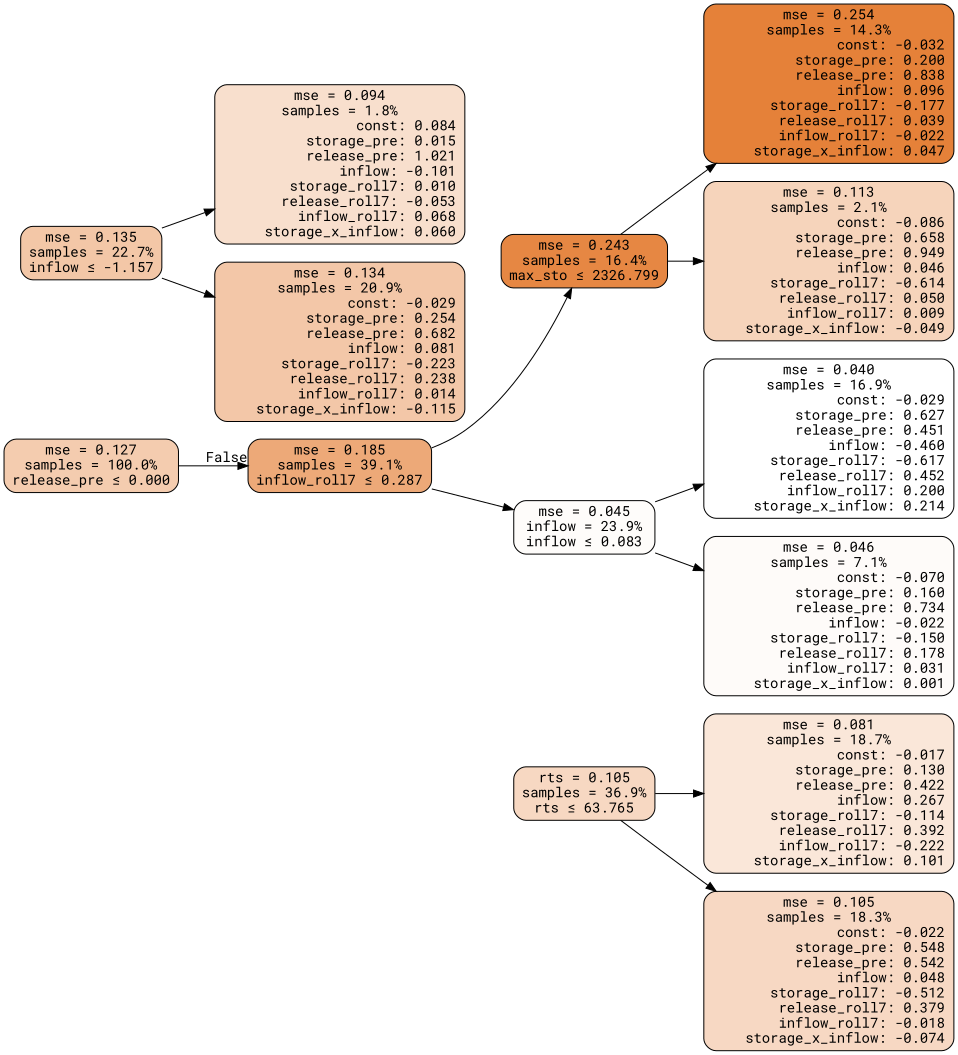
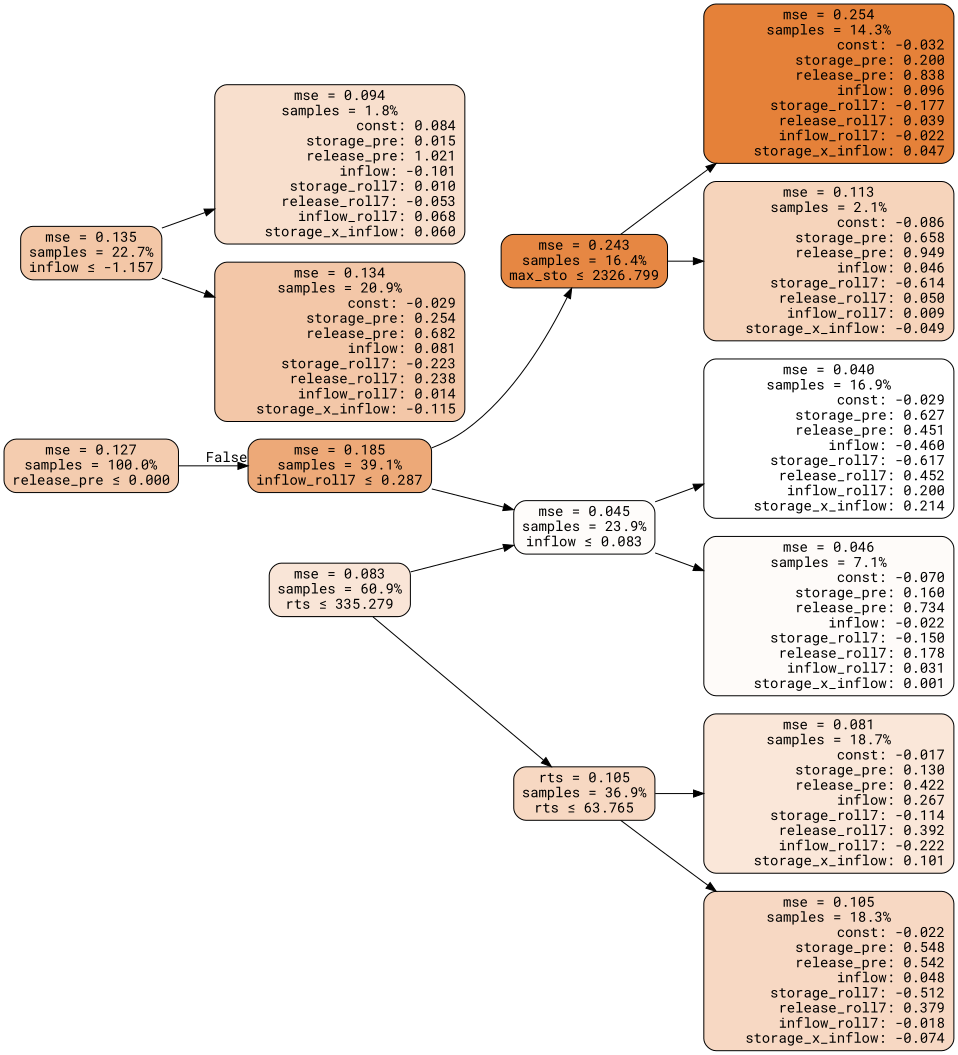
  digraph {
    fontname="Roboto Mono"
    rankdir=LR
    node [color=black fontname="Roboto Mono" shape=rectangle style="filled, rounded"]
    edge [fontname="Roboto Mono"]
    n1 [fillcolor="#f4ccaf" label="mse = 0.127\nsamples = 100.0%\nrelease_pre &le; 0.000"]
    n2 [fillcolor="#eda978" label="mse = 0.185\nsamples = 39.1%\ninflow_roll7 &le; 0.287"]
+   n3 [fillcolor="#f9e5d7" label="mse = 0.083\nsamples = 60.9%\nrts &le; 335.279"]
    n4 [fillcolor="#f7d8c2" label="rts = 0.105\nsamples = 36.9%\nrts &le; 63.765"]
-   n5 [fillcolor="#fefcfa" label="mse = 0.045\ninflow = 23.9%\ninflow &le; 0.083"]
+   n5 [fillcolor="#fefcfa" label="mse = 0.045\nsamples = 23.9%\ninflow &le; 0.083"]
    n6 [fillcolor="#e68743" label="mse = 0.243\nsamples = 16.4%\nmax_sto &le; 2326.799"]
    n7 [fillcolor="#fae7d9" label="mse = 0.081\nsamples = 18.7%\n               const: -0.017\n          storage_pre: 0.130\n          release_pre: 0.422\n               inflow: 0.267\n       storage_roll7: -0.114\n        release_roll7: 0.392\n        inflow_roll7: -0.222\n     storage_x_inflow: 0.101"]
    n8 [fillcolor="#f7d8c3" label="mse = 0.105\nsamples = 18.3%\n               const: -0.022\n          storage_pre: 0.548\n          release_pre: 0.542\n               inflow: 0.048\n       storage_roll7: -0.512\n        release_roll7: 0.379\n        inflow_roll7: -0.018\n    storage_x_inflow: -0.074"]
    n9 [fillcolor="#ffffff" label="mse = 0.040\nsamples = 16.9%\n               const: -0.029\n          storage_pre: 0.627\n          release_pre: 0.451\n              inflow: -0.460\n       storage_roll7: -0.617\n        release_roll7: 0.452\n         inflow_roll7: 0.200\n     storage_x_inflow: 0.214"]
    n10 [fillcolor="#fefbf9" label="mse = 0.046\nsamples = 7.1%\n               const: -0.070\n          storage_pre: 0.160\n          release_pre: 0.734\n              inflow: -0.022\n       storage_roll7: -0.150\n        release_roll7: 0.178\n         inflow_roll7: 0.031\n     storage_x_inflow: 0.001"]
    n11 [fillcolor="#f3c7a7" label="mse = 0.135\nsamples = 22.7%\ninflow &le; -1.157"]
    n12 [fillcolor="#f8dfcd" label="mse = 0.094\nsamples = 1.8%\n                const: 0.084\n          storage_pre: 0.015\n          release_pre: 1.021\n              inflow: -0.101\n        storage_roll7: 0.010\n       release_roll7: -0.053\n         inflow_roll7: 0.068\n     storage_x_inflow: 0.060"]
    n13 [fillcolor="#f3c7a8" label="mse = 0.134\nsamples = 20.9%\n               const: -0.029\n          storage_pre: 0.254\n          release_pre: 0.682\n               inflow: 0.081\n       storage_roll7: -0.223\n        release_roll7: 0.238\n         inflow_roll7: 0.014\n    storage_x_inflow: -0.115"]
    n14 [fillcolor="#e58139" label="mse = 0.254\nsamples = 14.3%\n               const: -0.032\n          storage_pre: 0.200\n          release_pre: 0.838\n               inflow: 0.096\n       storage_roll7: -0.177\n        release_roll7: 0.039\n        inflow_roll7: -0.022\n     storage_x_inflow: 0.047"]
    n15 [fillcolor="#f6d4bb" label="mse = 0.113\nsamples = 2.1%\n               const: -0.086\n          storage_pre: 0.658\n          release_pre: 0.949\n               inflow: 0.046\n       storage_roll7: -0.614\n        release_roll7: 0.050\n         inflow_roll7: 0.009\n    storage_x_inflow: -0.049"]
    n1 -> n2 [headlabel=False labelangle=-45 labeldistance=2.5]
    n2 -> n5
    n2 -> n6
+   n3 -> n4
+   n3 -> n5
    n4 -> n7
    n4 -> n8
    n5 -> n9
    n5 -> n10
    n6 -> n14
    n6 -> n15
    n11 -> n12
    n11 -> n13
  }
